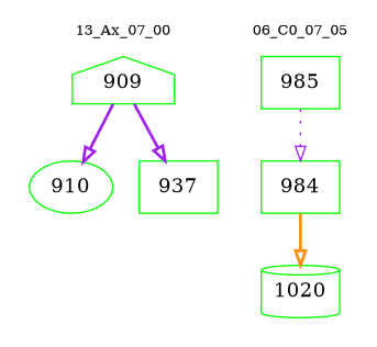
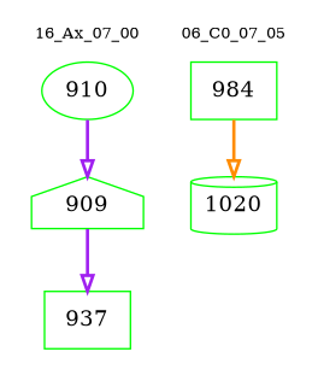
  digraph {
    node [color=green shape=box]
    edge [arrowhead=onormal color=purple style=bold]
    n1 [label=910 shape=ellipse]
    n2 [label=909 shape=house]
    n3 [label=937]
-   n4 [label=985]
    n5 [label=984]
    n6 [label=1020 shape=cylinder]
    subgraph cluster_1 {
      color=white
      fontsize=10
-     label="13_Ax_07_00"
+     label="16_Ax_07_00"
      n1
      n2
      n3
    }
    subgraph cluster_2 {
      color=white
      fontsize=10
      label="06_C0_07_05"
-     n4
      n5
      n6
    }
-   n2 -> n1
+   n1 -> n2
    n2 -> n3
-   n4 -> n5 [style=dotted]
    n5 -> n6 [color=darkorange]
  }
